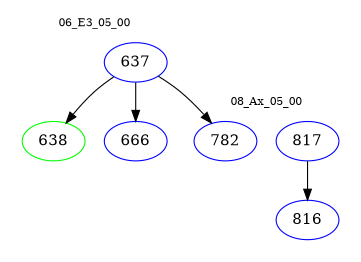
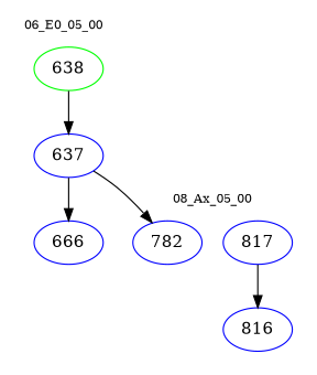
  digraph {
    node [color=blue]
    edge [color=black]
    n1 [label=817]
    n2 [label=816]
    n3 [label=782]
    n4 [color=green label=638]
    n5 [label=637]
    n6 [label=666]
    subgraph cluster_1 {
      color=white
      fontsize=10
      label="08_Ax_05_00"
      n1
      n2
      n3
    }
    subgraph cluster_2 {
      color=white
      fontsize=10
-     label="06_E3_05_00"
+     label="06_E0_05_00"
      n4
      n5
      n6
    }
    n1 -> n2
-   n5 -> n4
+   n4 -> n5
    n5 -> n3
    n5 -> n6
  }
